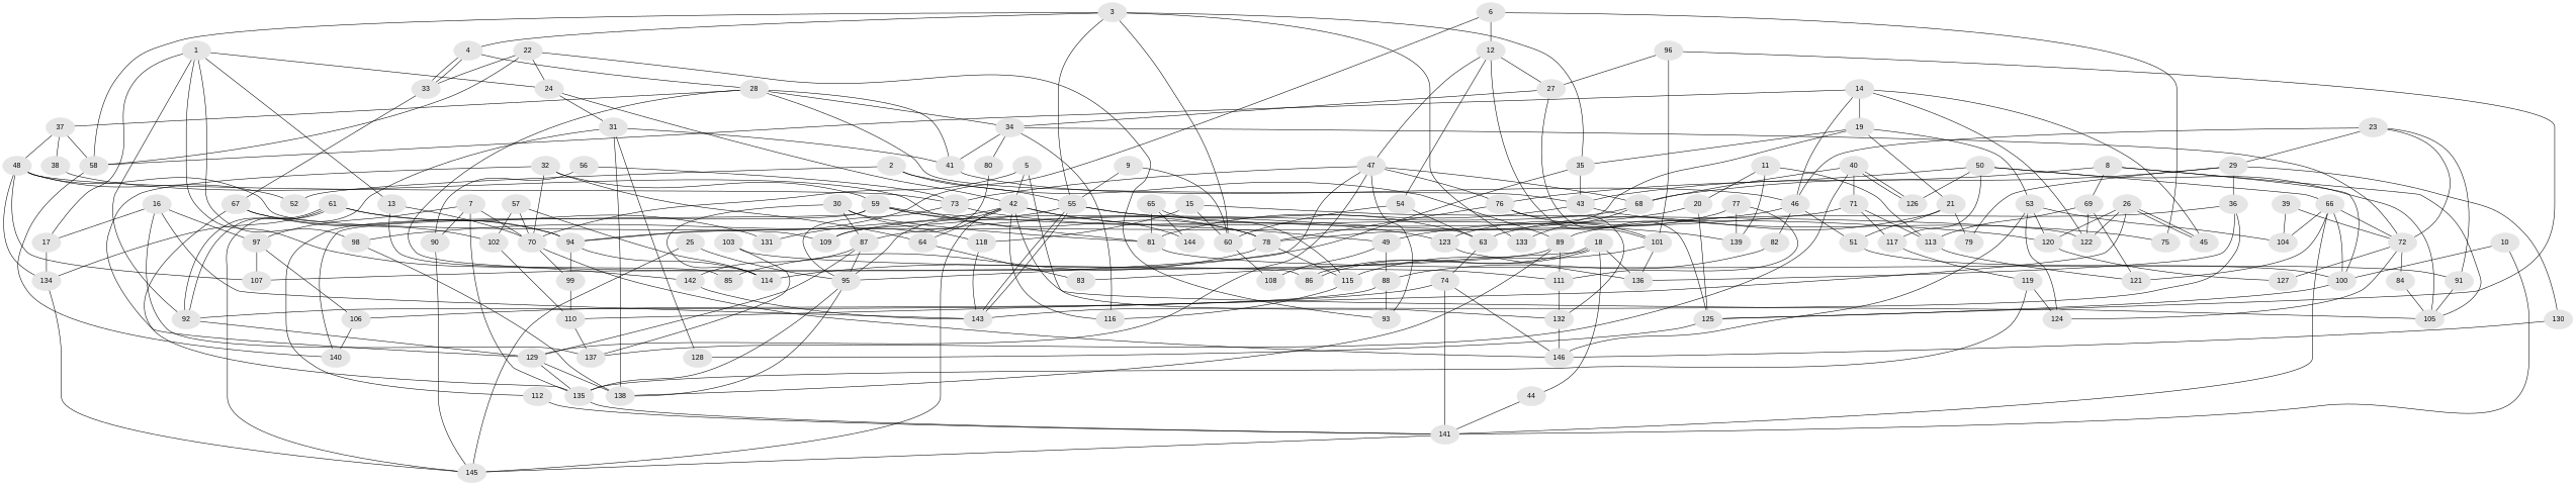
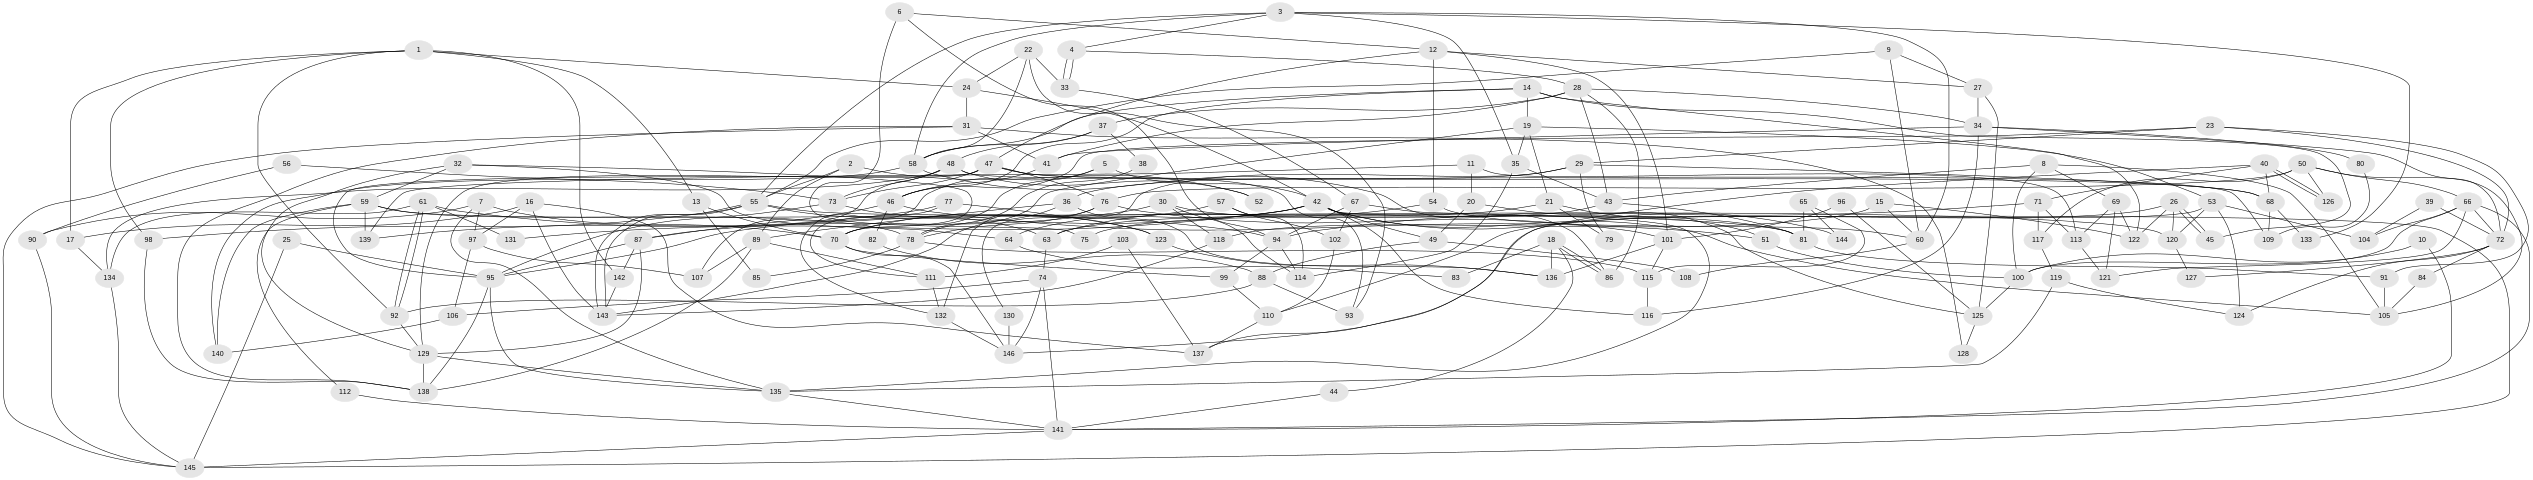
  graph {
    fontname="Liberation Sans"
    node [color=gray90 fontname="Liberation Sans" style=filled]
    edge [fontname="Liberation Sans"]
    1
    13
    17
    24
    92
    98
    142
    70
    85
    134
    42
    31
    129
    138
    143
    2
    52
    55
    89
    63
    120
    107
    111
    3
    4
    35
    58
    60
    133
    28
    33
    43
    114
    86
    140
    108
    34
    37
    41
    67
    5
    132
    105
    49
    95
    145
    64
    116
    131
    144
    146
    99
    6
    12
    75
    94
    27
    47
    54
    101
    7
    90
    97
    135
    106
    141
    8
    69
    100
    81
    113
    122
    121
    125
    9
    10
    11
    20
    139
    93
    68
    73
    76
    136
    115
    14
    19
    45
    46
    21
    53
    78
    51
    87
    82
    15
    118
    16
    137
    18
    44
    83
    79
    104
    124
    88
    128
    74
    22
    23
    29
    72
    91
    36
    130
    84
    127
    25
    26
    110
    80
    38
    48
    109
    30
    32
    59
    112
    102
    39
    40
    71
    126
    117
    123
    50
    66
    119
    56
    57
    61
    65
    77
    96
    103
    1 -- 13
    1 -- 17
    1 -- 24
    1 -- 92
    1 -- 98
    1 -- 142
    13 -- 70
    13 -- 85
    17 -- 134
    24 -- 42
    24 -- 31
    92 -- 129
    98 -- 138
    142 -- 143
    70 -- 146
    70 -- 99
    134 -- 145
    42 -- 105
    42 -- 49
    42 -- 95
    42 -- 145
    42 -- 64
    42 -- 116
    42 -- 131
    42 -- 144
    31 -- 138
    31 -- 41
    31 -- 145
    31 -- 128
    129 -- 138
    129 -- 135
    2 -- 52
    2 -- 55
    2 -- 89
    55 -- 98
    55 -- 143
    55 -- 143
    55 -- 63
    55 -- 120
    89 -- 138
    89 -- 107
    89 -- 111
    63 -- 74
    120 -- 127
    111 -- 132
    3 -- 55
    3 -- 4
    3 -- 35
    3 -- 58
    3 -- 60
    3 -- 133
    4 -- 28
    4 -- 33
    4 -- 33
    35 -- 43
    35 -- 114
+   58 -- 86
    58 -- 140
    60 -- 108
    28 -- 43
    28 -- 86
    28 -- 34
    28 -- 37
    28 -- 41
    33 -- 67
    43 -- 75
    43 -- 81
    34 -- 41
    34 -- 116
    34 -- 72
    34 -- 80
    37 -- 58
    37 -- 38
    37 -- 48
    41 -- 46
    67 -- 94
    67 -- 135
    67 -- 102
    5 -- 70
    5 -- 42
    5 -- 132
    132 -- 146
    49 -- 108
    49 -- 88
    95 -- 138
    95 -- 135
    64 -- 83
    99 -- 110
    6 -- 12
    6 -- 75
    6 -- 94
    12 -- 27
    12 -- 47
    12 -- 54
    12 -- 101
    94 -- 114
    94 -- 99
    27 -- 34
    27 -- 125
    47 -- 129
    47 -- 95
    47 -- 93
    47 -- 68
    47 -- 73
    47 -- 76
    54 -- 63
    54 -- 60
    101 -- 136
    101 -- 115
    7 -- 70
    7 -- 90
    7 -- 97
    7 -- 135
    90 -- 145
    97 -- 107
    97 -- 106
    135 -- 141
    106 -- 140
    141 -- 145
    8 -- 43
    8 -- 105
    8 -- 69
    8 -- 100
    69 -- 113
    69 -- 122
    69 -- 121
    100 -- 125
    81 -- 91
    113 -- 121
    125 -- 128
    9 -- 55
    9 -- 60
-   96 -- 27
+   9 -- 27
    10 -- 141
    10 -- 100
    11 -- 113
    11 -- 20
    11 -- 139
    20 -- 49
    20 -- 125
    68 -- 133
    68 -- 109
    73 -- 95
    73 -- 123
    76 -- 132
    76 -- 101
    76 -- 78
    115 -- 116
    14 -- 58
    14 -- 122
    14 -- 19
    14 -- 45
    14 -- 46
    19 -- 35
    19 -- 21
    19 -- 53
    19 -- 78
    46 -- 51
    46 -- 87
    46 -- 82
    21 -- 63
    21 -- 51
    21 -- 79
    53 -- 120
    53 -- 146
    53 -- 104
    53 -- 124
    78 -- 85
    78 -- 115
    51 -- 100
    87 -- 142
    87 -- 129
    87 -- 95
    82 -- 88
    15 -- 60
    15 -- 122
    15 -- 118
    118 -- 143
    16 -- 17
    16 -- 143
    16 -- 97
    16 -- 137
    18 -- 86
    18 -- 86
    18 -- 136
    18 -- 44
    18 -- 83
    44 -- 141
    88 -- 92
    88 -- 93
    74 -- 146
    74 -- 106
    74 -- 141
    22 -- 24
    22 -- 58
    22 -- 33
    22 -- 93
    23 -- 46
    23 -- 29
    23 -- 72
    23 -- 91
    29 -- 68
    29 -- 79
    29 -- 36
    29 -- 130
    72 -- 124
    72 -- 84
    72 -- 127
    91 -- 105
    36 -- 143
    36 -- 89
    36 -- 136
    130 -- 146
    84 -- 105
    25 -- 95
    25 -- 145
    26 -- 120
    26 -- 122
    26 -- 45
    26 -- 45
    26 -- 110
    110 -- 137
    80 -- 109
    38 -- 78
    48 -- 134
    48 -- 52
    48 -- 107
    48 -- 73
    48 -- 109
    30 -- 114
    30 -- 81
    30 -- 87
    30 -- 118
    32 -- 70
    32 -- 129
    32 -- 64
    32 -- 59
    59 -- 140
    59 -- 81
    59 -- 139
    59 -- 78
    59 -- 112
    112 -- 141
    102 -- 110
    39 -- 104
    39 -- 72
    40 -- 68
    40 -- 137
    40 -- 71
    40 -- 126
    40 -- 126
    71 -- 94
    71 -- 113
    71 -- 117
    117 -- 119
    123 -- 136
    50 -- 105
    50 -- 76
    50 -- 126
    50 -- 117
    50 -- 66
    66 -- 141
    66 -- 100
    66 -- 121
    66 -- 104
    66 -- 72
    119 -- 135
    119 -- 124
    56 -- 90
    56 -- 73
    57 -- 70
    57 -- 114
    57 -- 102
    61 -- 92
    61 -- 92
    61 -- 134
    61 -- 131
    61 -- 94
    65 -- 144
    65 -- 81
    65 -- 115
    77 -- 111
    77 -- 139
    77 -- 123
    96 -- 101
    96 -- 125
    103 -- 111
    103 -- 137
  }
